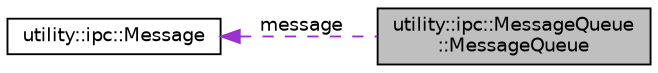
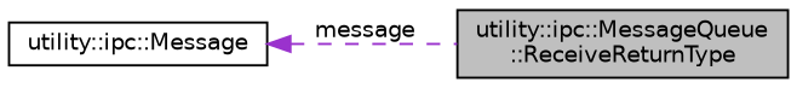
  digraph {
    rankdir=LR
    node [color=black fontname=Helvetica fontsize=10 shape=record style=filled]
-   n1 [fillcolor=grey75 fontcolor=black height=0.2 label="utility::ipc::MessageQueue\l::MessageQueue" width=0.4]
+   n1 [fillcolor=grey75 fontcolor=black height=0.2 label="utility::ipc::MessageQueue\l::ReceiveReturnType" width=0.4]
    n2 [fillcolor=white height=0.2 label="utility::ipc::Message" width=0.4]
    n2 -> n1 [color=darkorchid3 dir=back fontname=Helvetica fontsize=10 label=" message" labelfontname=Helvetica labelfontsize=10 style=dashed]
  }
